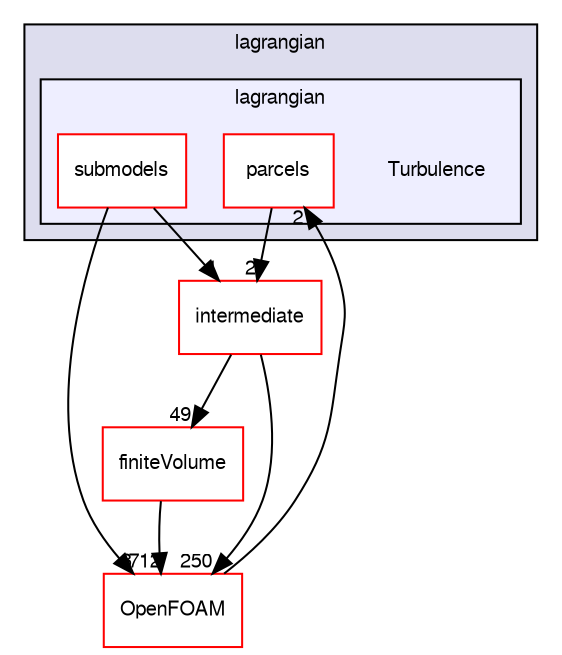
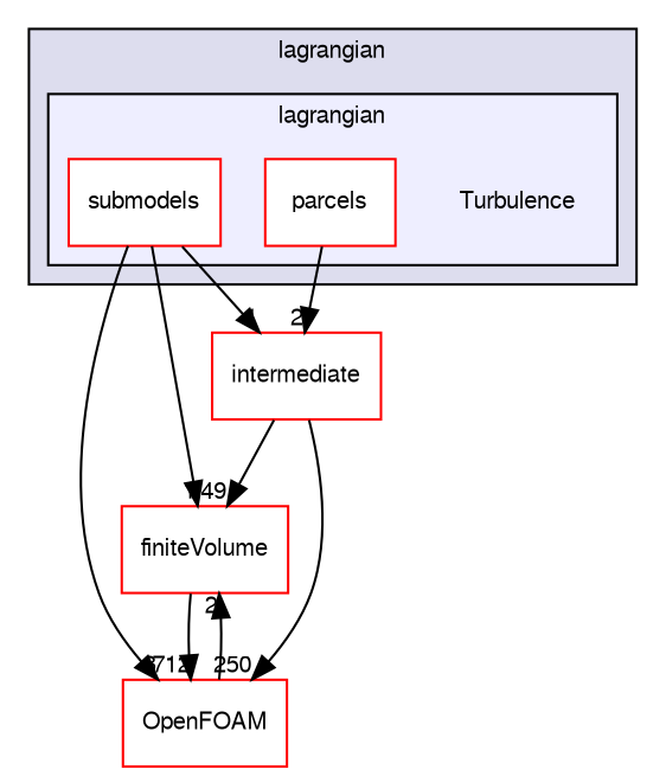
  digraph {
    compound=true
    node [fontname=FreeSans fontsize=10 shape=box color=red]
    edge [headlabel=2 labeldistance=1.5 labelfontname=FreeSans labelfontsize=10]
    n1 [label=Turbulence shape=plaintext color=""]
    n2 [fillcolor=white label=parcels style=filled]
    n3 [fillcolor=white label=submodels style=filled]
    n4 [label=intermediate]
    n5 [label=finiteVolume]
    n6 [label=OpenFOAM]
    subgraph cluster_1 {
      bgcolor="#ddddee"
      fontname=FreeSans
      fontsize=10
      label=lagrangian
      pencolor=black
      subgraph cluster_2 {
        bgcolor="#eeeeff"
        fontname=FreeSans
        fontsize=10
        pencolor=black
        n1
        n2
        n3
      }
    }
    n2 -> n4
    n3 -> n4 [headlabel=1]
+   n3 -> n5 [headlabel=1]
    n3 -> n6 [headlabel=3]
    n4 -> n5 [headlabel=49]
    n4 -> n6 [headlabel=250]
    n5 -> n6 [headlabel=712]
-   n6 -> n2
+   n6 -> n5
  }
